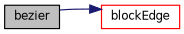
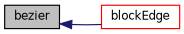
  digraph {
    rankdir=LR
    node [fontname=Helvetica fontsize=10 shape=record]
    n1 [color=black fillcolor=grey75 fontcolor=black height=0.2 label=bezier style=filled width=0.4]
    n2 [color=red height=0.2 label=blockEdge width=0.4]
-   n2 -> n1 [color=midnightblue dir=back fontname=Helvetica fontsize=10 labelfontname=Helvetica labelfontsize=10 style=solid]
+   n1 -> n2 [color=midnightblue dir=back fontname=Helvetica fontsize=10 labelfontname=Helvetica labelfontsize=10 style=solid]
  }
